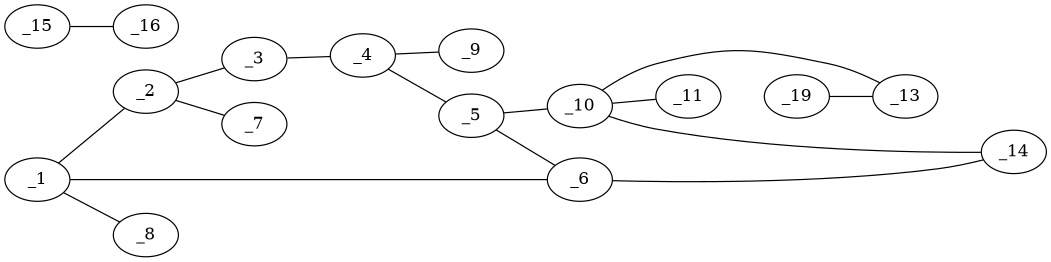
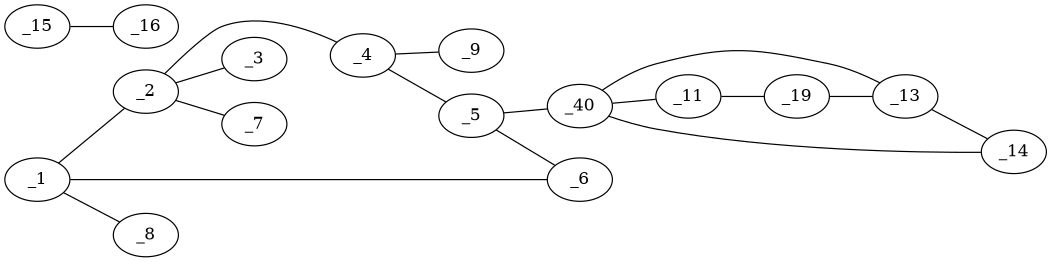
  graph {
    rankdir=LR
    node [charge=0 chem=1 symbol="C  " x=3.732 y=-2.6307]
    edge [valence=1]
    _2
    _1 [x=4.5981 y=-2.1307]
    _6 [x=4.5981 y=-1.1307]
    _8 [chem=22 symbol="F  " x=5.4641]
    _3 [chem=4 symbol="N  " x=2.866 y=-2.1307]
    _7 [chem=4 symbol="N  " y=-3.6307]
    _4 [x=2.866 y=-1.1307]
    _5 [chem=4 symbol="N  " x=3.7321 y=-0.6307]
    _9 [chem=2 symbol="O  " x=2 y=-0.6307]
-   _10 [x=3.7321 y=0.3693]
+   _10 [x=3.7321 y=0.3693 label=_40]
    _11 [x=4.5411 y=0.9571]
    _14 [chem=2 symbol="O  " x=2.923 y=0.9571]
    n13 [label=_19 x=4.2321 y=1.9081]
    _13 [x=3.2321 y=1.9081]
    _15 [x=2.6443 y=2.7172]
    _16 [chem=2 symbol="O  " x=3.051 y=3.6307]
    _2 -- _3
    _2 -- _7 [valence=2]
    _1 -- _2
    _1 -- _6 [valence=2]
    _1 -- _8
-   _3 -- _4
+   _2 -- _4
    _4 -- _5
    _4 -- _9 [valence=2]
    _5 -- _6
    _5 -- _10
    _10 -- _11
    _10 -- _14
+   _11 -- n13
    n13 -- _13
    _13 -- _10
-   _6 -- _14
+   _13 -- _14
    _15 -- _16
  }
